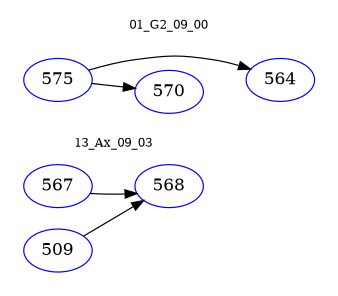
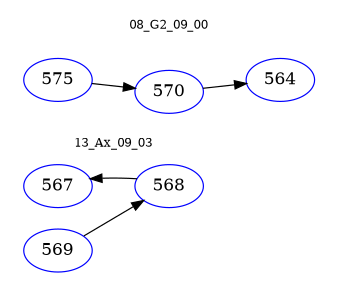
  digraph {
    rankdir=LR
    node [color=blue]
    edge [color=black]
    n1 [label=567]
    n2 [label=568]
-   n3 [label=509]
+   n3 [label=569]
    n4 [label=575]
    n5 [label=570]
    n6 [label=564]
    subgraph cluster_1 {
      color=white
      fontsize=10
      label="13_Ax_09_03"
      n1
      n2
      n3
    }
    subgraph cluster_2 {
      color=white
      fontsize=10
-     label="01_G2_09_00"
+     label="08_G2_09_00"
      n4
      n5
      n6
    }
-   n1 -> n2
+   n2 -> n1
    n3 -> n2
    n4 -> n5
-   n4 -> n6
+   n5 -> n6
  }
